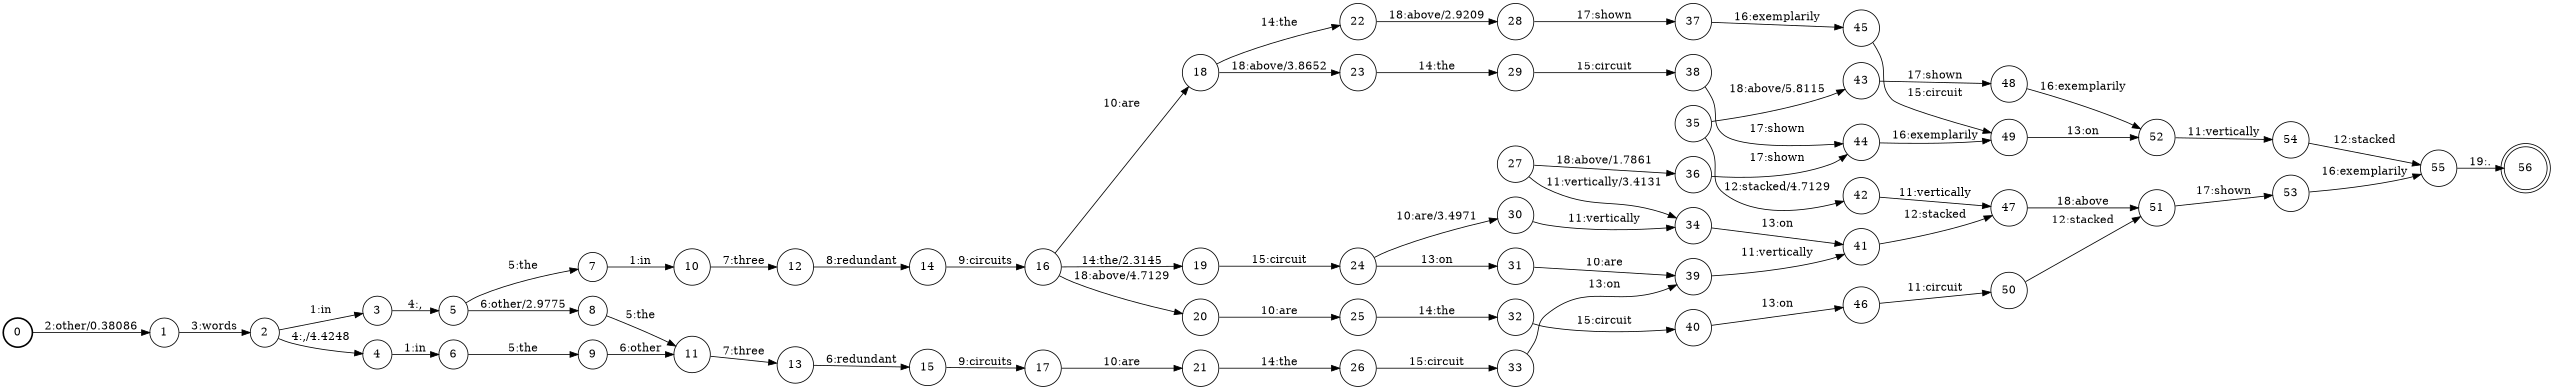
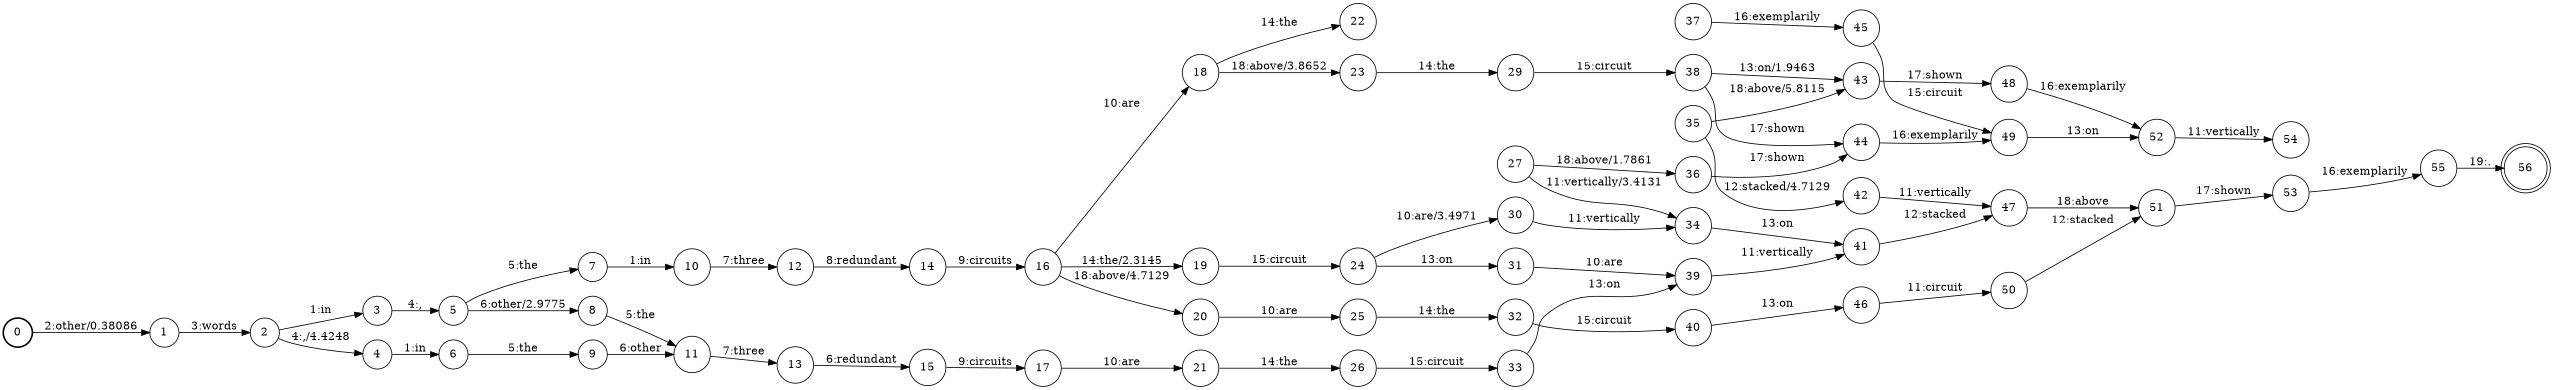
  digraph {
    nodesep=0.25
    rankdir=LR
    ranksep=0.4
    node [fontsize=14 shape=circle style=solid]
    edge [fontsize=14]
    n1 [label=0 style=bold]
    n2 [label=1]
    n3 [label=2]
    n4 [label=3]
    n5 [label=4]
    n6 [label=5]
    n7 [label=6]
    n8 [label=8]
    n9 [label=7]
    n10 [label=9]
    n11 [label=11]
    n12 [label=10]
    n13 [label=13]
    n14 [label=12]
    n15 [label=14]
    n16 [label=15]
    n17 [label=16]
    n18 [label=17]
    n19 [label=19]
    n20 [label=18]
    n21 [label=20]
    n22 [label=21]
    n23 [label=24]
    n24 [label=22]
    n25 [label=23]
    n26 [label=25]
    n27 [label=26]
    n28 [label=30]
    n29 [label=31]
-   n30 [label=28]
    n31 [label=29]
    n32 [label=32]
    n33 [label=33]
    n34 [label=27]
    n35 [label=34]
    n36 [label=36]
    n37 [label=37]
    n38 [label=38]
    n39 [label=39]
    n40 [label=40]
    n41 [label=41]
    n42 [label=35]
    n43 [label=42]
    n44 [label=43]
    n45 [label=44]
    n46 [label=45]
    n47 [label=46]
    n48 [label=47]
    n49 [label=48]
    n50 [label=49]
    n51 [label=50]
    n52 [label=51]
    n53 [label=52]
    n54 [label=53]
    n55 [label=54]
    n56 [label=55]
    n57 [label=56 shape=doublecircle]
    n1 -> n2 [label="2:other/0.38086"]
    n2 -> n3 [label="3:words"]
    n3 -> n4 [label="1:in"]
    n3 -> n5 [label="4:,/4.4248"]
    n4 -> n6 [label="4:,"]
    n5 -> n7 [label="1:in"]
    n6 -> n8 [label="6:other/2.9775"]
    n6 -> n9 [label="5:the"]
    n7 -> n10 [label="5:the"]
    n8 -> n11 [label="5:the"]
    n9 -> n12 [label="1:in"]
    n10 -> n11 [label="6:other"]
    n11 -> n13 [label="7:three"]
    n12 -> n14 [label="7:three"]
    n13 -> n16 [label="6:redundant"]
    n14 -> n15 [label="8:redundant"]
    n15 -> n17 [label="9:circuits"]
    n16 -> n18 [label="9:circuits"]
    n17 -> n19 [label="14:the/2.3145"]
    n17 -> n20 [label="10:are"]
    n17 -> n21 [label="18:above/4.7129"]
    n18 -> n22 [label="10:are"]
    n19 -> n23 [label="15:circuit"]
    n20 -> n24 [label="14:the"]
    n20 -> n25 [label="18:above/3.8652"]
    n21 -> n26 [label="10:are"]
    n22 -> n27 [label="14:the"]
    n23 -> n28 [label="10:are/3.4971"]
    n23 -> n29 [label="13:on"]
-   n24 -> n30 [label="18:above/2.9209"]
    n25 -> n31 [label="14:the"]
    n26 -> n32 [label="14:the"]
    n27 -> n33 [label="15:circuit"]
    n28 -> n35 [label="11:vertically"]
    n29 -> n39 [label="10:are"]
-   n30 -> n37 [label="17:shown"]
    n31 -> n38 [label="15:circuit"]
    n32 -> n40 [label="15:circuit"]
    n33 -> n39 [label="13:on"]
    n34 -> n35 [label="11:vertically/3.4131"]
    n34 -> n36 [label="18:above/1.7861"]
    n35 -> n41 [label="13:on"]
    n36 -> n45 [label="17:shown"]
    n37 -> n46 [label="16:exemplarily"]
+   n38 -> n44 [label="13:on/1.9463"]
    n38 -> n45 [label="17:shown"]
    n39 -> n41 [label="11:vertically"]
    n40 -> n47 [label="13:on"]
    n41 -> n48 [label="12:stacked"]
    n42 -> n43 [label="12:stacked/4.7129"]
    n42 -> n44 [label="18:above/5.8115"]
    n43 -> n48 [label="11:vertically"]
    n44 -> n49 [label="17:shown"]
    n45 -> n50 [label="16:exemplarily"]
    n46 -> n50 [label="15:circuit"]
    n47 -> n51 [label="11:circuit"]
    n48 -> n52 [label="18:above"]
    n49 -> n53 [label="16:exemplarily"]
    n50 -> n53 [label="13:on"]
    n51 -> n52 [label="12:stacked"]
    n52 -> n54 [label="17:shown"]
    n53 -> n55 [label="11:vertically"]
    n54 -> n56 [label="16:exemplarily"]
-   n55 -> n56 [label="12:stacked"]
    n56 -> n57 [label="19:."]
  }
